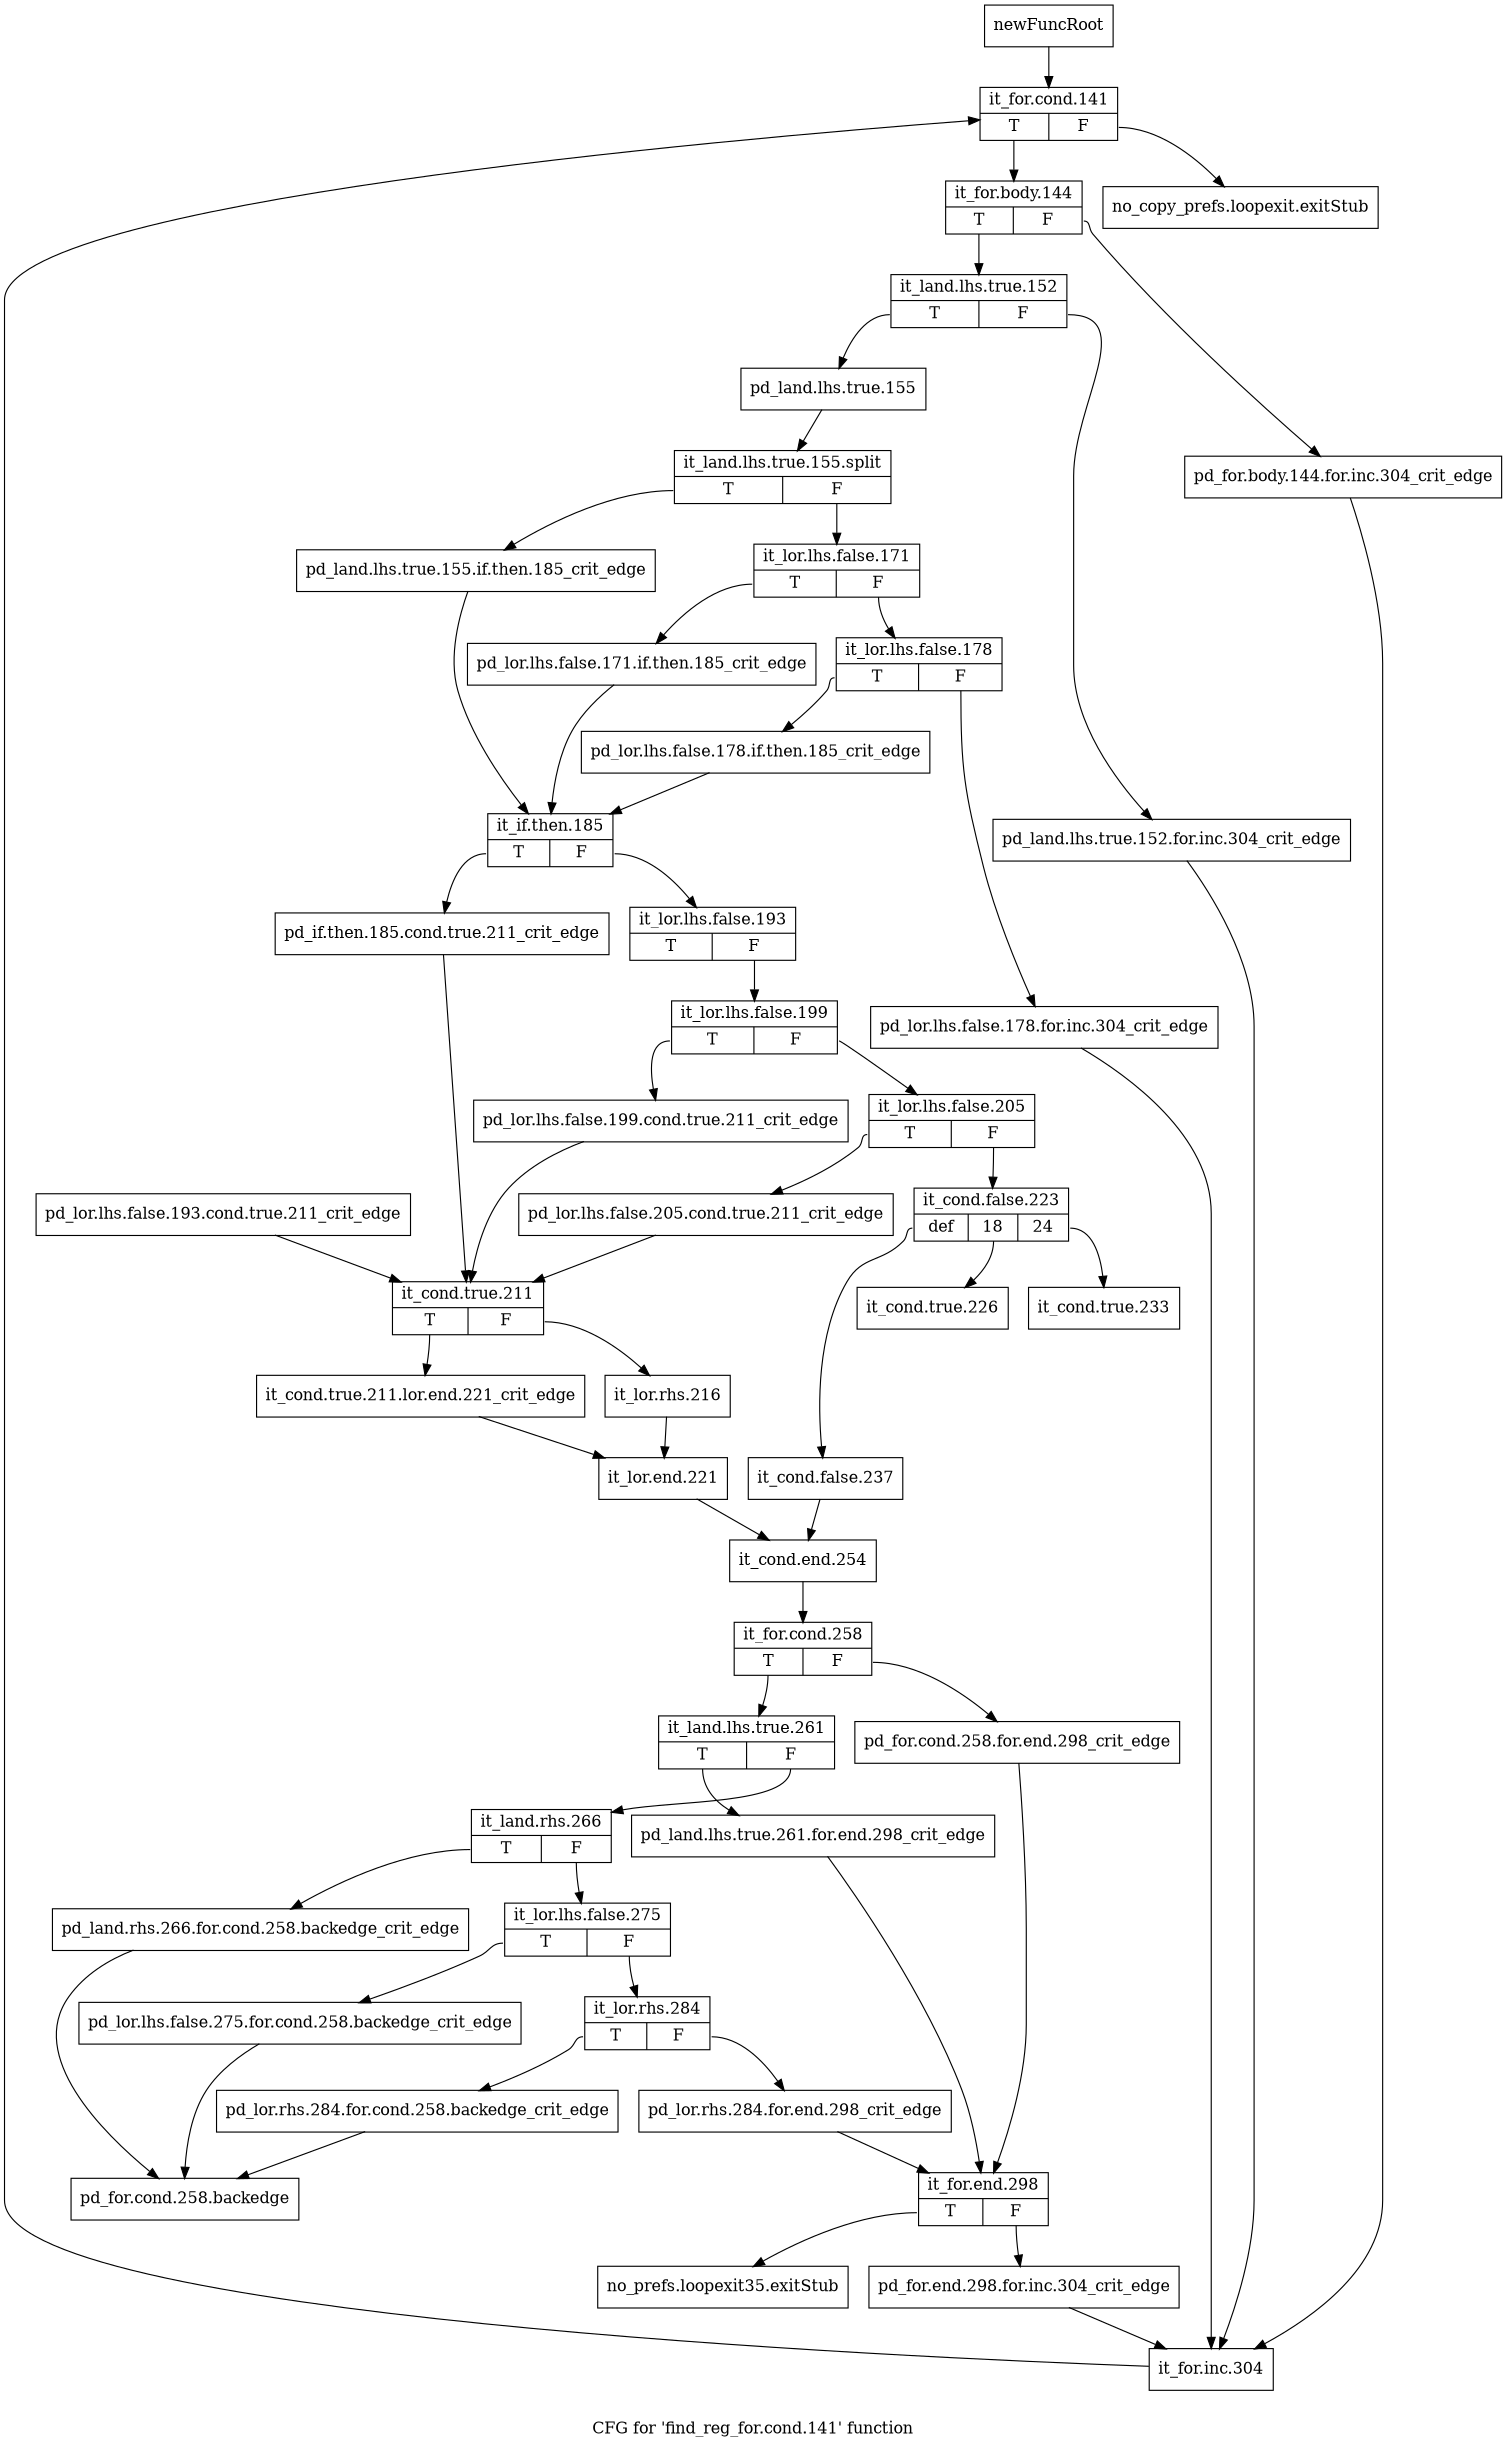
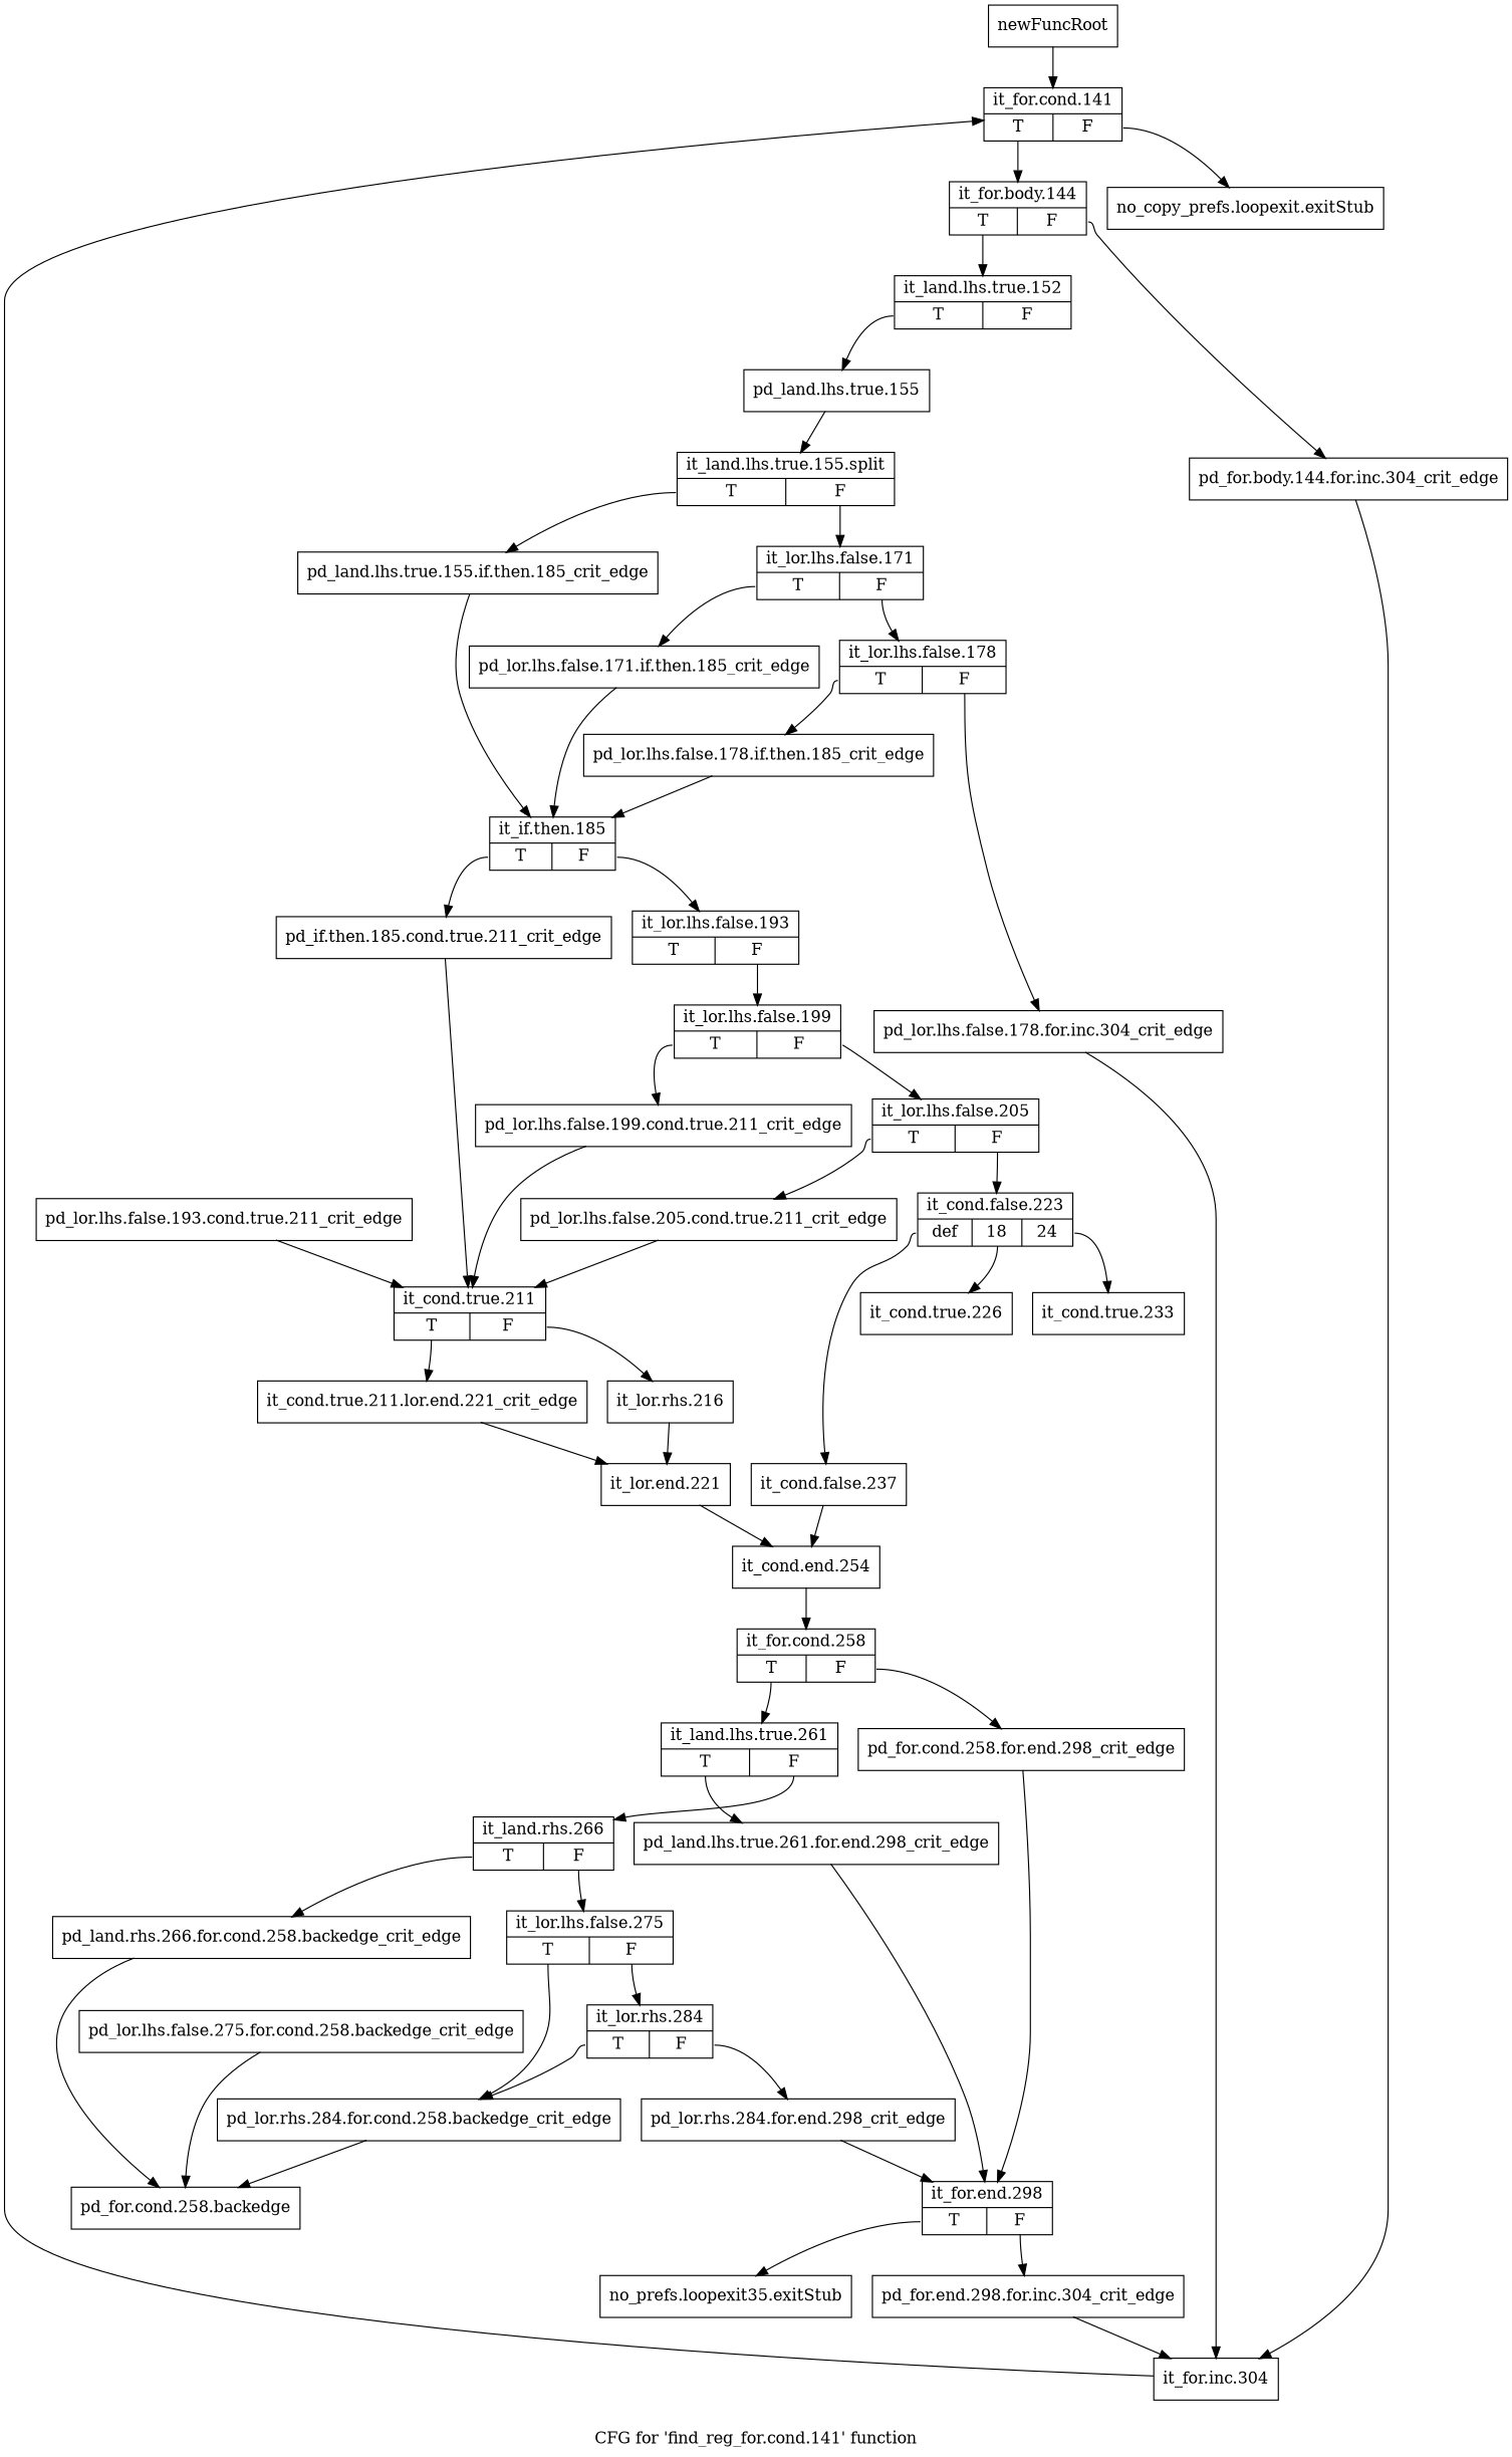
  digraph {
    label="CFG for 'find_reg_for.cond.141' function"
    node [shape=record]
    n1 [label="{newFuncRoot}"]
    n2 [label="{it_for.cond.141|{<s0>T|<s1>F}}"]
    n3 [label="{no_copy_prefs.loopexit.exitStub}"]
    n4 [label="{it_for.body.144|{<s0>T|<s1>F}}"]
    n5 [label="{it_land.lhs.true.152|{<s0>T|<s1>F}}"]
    n6 [label="{pd_for.body.144.for.inc.304_crit_edge}"]
    n7 [label="{no_prefs.loopexit35.exitStub}"]
    n8 [label="{pd_land.lhs.true.155}"]
-   n9 [label="{pd_land.lhs.true.152.for.inc.304_crit_edge}"]
    n10 [label="{it_for.inc.304}"]
    n11 [label="{it_land.lhs.true.155.split|{<s0>T|<s1>F}}"]
    n12 [label="{pd_land.lhs.true.155.if.then.185_crit_edge}"]
    n13 [label="{it_lor.lhs.false.171|{<s0>T|<s1>F}}"]
    n14 [label="{it_if.then.185|{<s0>T|<s1>F}}"]
    n15 [label="{pd_lor.lhs.false.171.if.then.185_crit_edge}"]
    n16 [label="{it_lor.lhs.false.178|{<s0>T|<s1>F}}"]
    n17 [label="{pd_if.then.185.cond.true.211_crit_edge}"]
    n18 [label="{it_lor.lhs.false.193|{<s0>T|<s1>F}}"]
    n19 [label="{pd_lor.lhs.false.178.if.then.185_crit_edge}"]
    n20 [label="{pd_lor.lhs.false.178.for.inc.304_crit_edge}"]
    n21 [label="{it_cond.true.211|{<s0>T|<s1>F}}"]
    n22 [label="{it_lor.lhs.false.199|{<s0>T|<s1>F}}"]
    n23 [label="{it_cond.true.211.lor.end.221_crit_edge}"]
    n24 [label="{it_lor.rhs.216}"]
    n25 [label="{pd_lor.lhs.false.193.cond.true.211_crit_edge}"]
    n26 [label="{pd_lor.lhs.false.199.cond.true.211_crit_edge}"]
    n27 [label="{it_lor.lhs.false.205|{<s0>T|<s1>F}}"]
    n28 [label="{pd_lor.lhs.false.205.cond.true.211_crit_edge}"]
    n29 [label="{it_cond.false.223|{<s0>def|<s1>18|<s2>24}}"]
    n30 [label="{it_cond.false.237}"]
    n31 [label="{it_cond.true.226}"]
    n32 [label="{it_cond.true.233}"]
    n33 [label="{it_cond.end.254}"]
    n34 [label="{it_for.cond.258|{<s0>T|<s1>F}}"]
    n35 [label="{it_land.lhs.true.261|{<s0>T|<s1>F}}"]
    n36 [label="{pd_for.cond.258.for.end.298_crit_edge}"]
    n37 [label="{it_lor.end.221}"]
    n38 [label="{pd_land.lhs.true.261.for.end.298_crit_edge}"]
    n39 [label="{it_land.rhs.266|{<s0>T|<s1>F}}"]
    n40 [label="{it_for.end.298|{<s0>T|<s1>F}}"]
    n41 [label="{pd_land.rhs.266.for.cond.258.backedge_crit_edge}"]
    n42 [label="{it_lor.lhs.false.275|{<s0>T|<s1>F}}"]
    n43 [label="{pd_for.end.298.for.inc.304_crit_edge}"]
    n44 [label="{pd_for.cond.258.backedge}"]
    n45 [label="{pd_lor.lhs.false.275.for.cond.258.backedge_crit_edge}"]
    n46 [label="{it_lor.rhs.284|{<s0>T|<s1>F}}"]
    n47 [label="{pd_lor.rhs.284.for.cond.258.backedge_crit_edge}"]
    n48 [label="{pd_lor.rhs.284.for.end.298_crit_edge}"]
    n1 -> n2
    n2 -> n3 [tailport=s1]
    n2 -> n4 [tailport=s0]
    n4 -> n5 [tailport=s0]
    n4 -> n6 [tailport=s1]
    n5 -> n8 [tailport=s0]
-   n5 -> n9 [tailport=s1]
    n6 -> n10
    n8 -> n11
-   n9 -> n10
    n10 -> n2
    n11 -> n12 [tailport=s0]
    n11 -> n13 [tailport=s1]
    n12 -> n14
    n13 -> n15 [tailport=s0]
    n13 -> n16 [tailport=s1]
    n14 -> n17 [tailport=s0]
    n14 -> n18 [tailport=s1]
    n15 -> n14
    n16 -> n19 [tailport=s0]
    n16 -> n20 [tailport=s1]
    n17 -> n21
    n18 -> n22 [tailport=s1]
    n19 -> n14
    n20 -> n10
    n21 -> n23 [tailport=s0]
    n21 -> n24 [tailport=s1]
    n22 -> n26 [tailport=s0]
    n22 -> n27 [tailport=s1]
    n23 -> n37
    n24 -> n37
    n25 -> n21
    n26 -> n21
    n27 -> n28 [tailport=s0]
    n27 -> n29 [tailport=s1]
    n28 -> n21
    n29 -> n30 [tailport=s0]
    n29 -> n31 [tailport=s1]
    n29 -> n32 [tailport=s2]
    n30 -> n33
    n33 -> n34
    n34 -> n35 [tailport=s0]
    n34 -> n36 [tailport=s1]
    n35 -> n38 [tailport=s0]
    n35 -> n39 [tailport=s1]
    n36 -> n40
    n37 -> n33
    n38 -> n40
    n39 -> n41 [tailport=s0]
    n39 -> n42 [tailport=s1]
    n40 -> n7 [tailport=s0]
    n40 -> n43 [tailport=s1]
    n41 -> n44
-   n42 -> n45 [tailport=s0]
+   n42 -> n47 [tailport=s0]
    n42 -> n46 [tailport=s1]
    n43 -> n10
    n45 -> n44
    n46 -> n47 [tailport=s0]
    n46 -> n48 [tailport=s1]
    n47 -> n44
    n48 -> n40
  }
